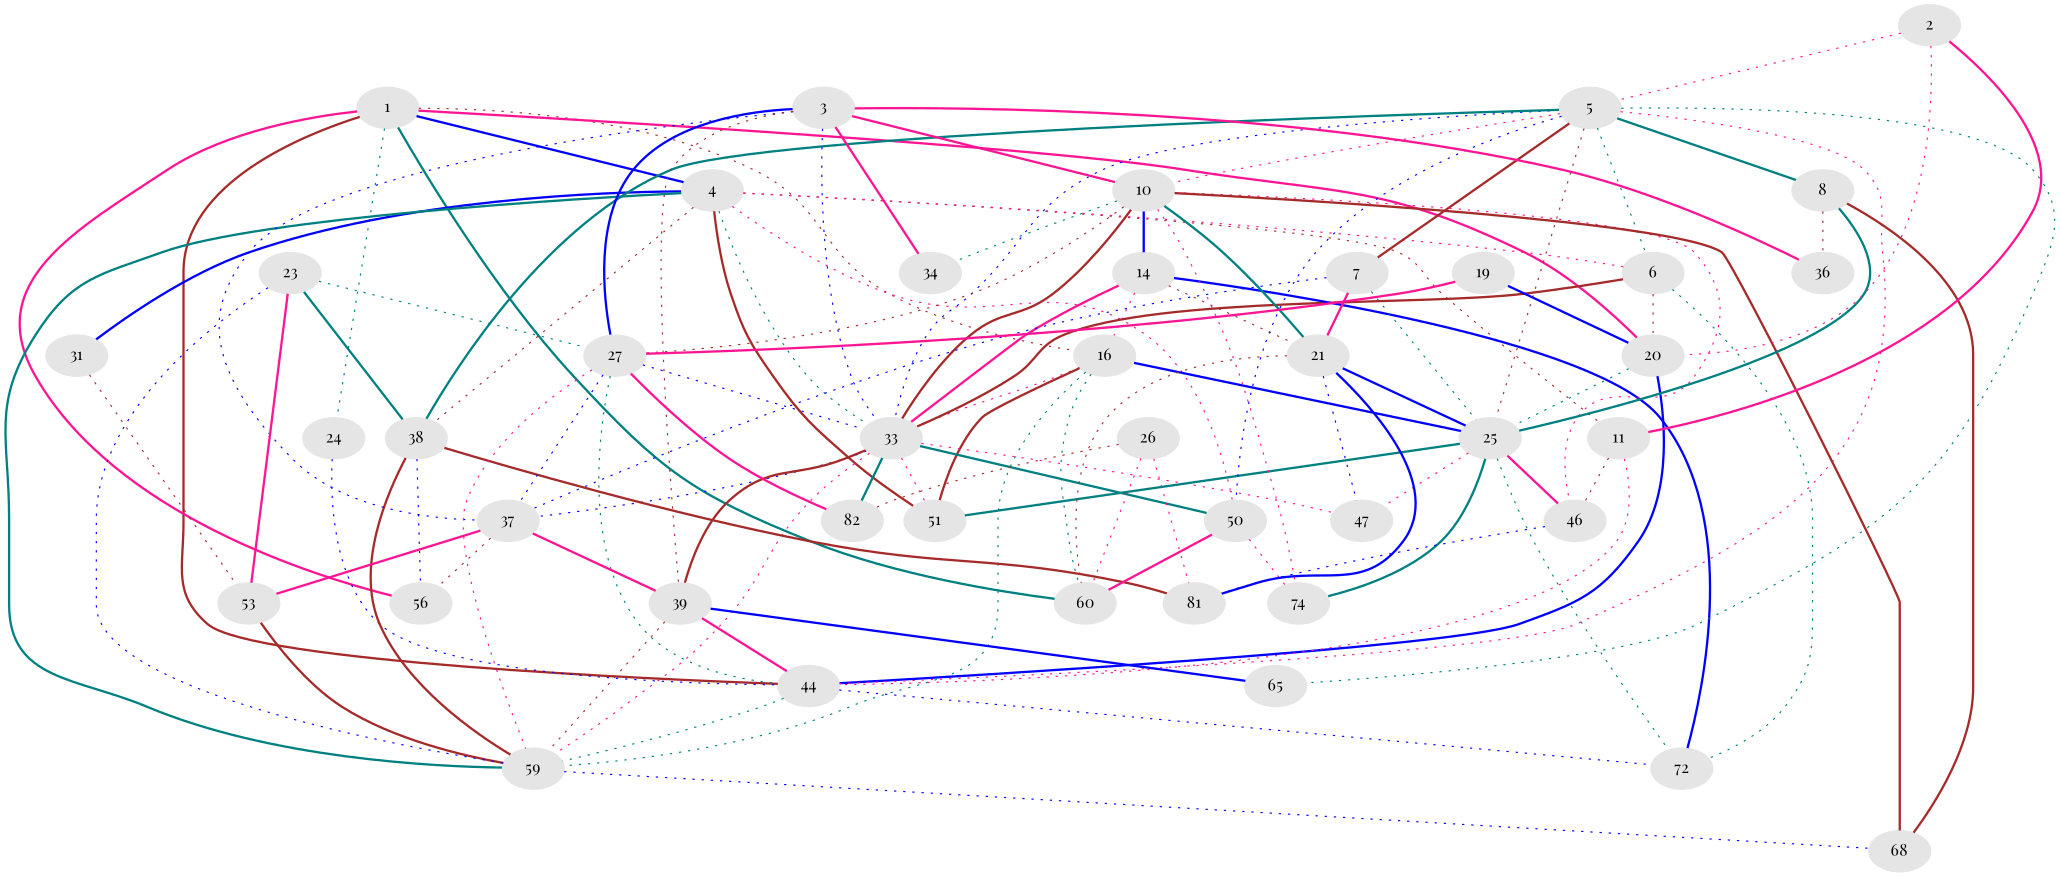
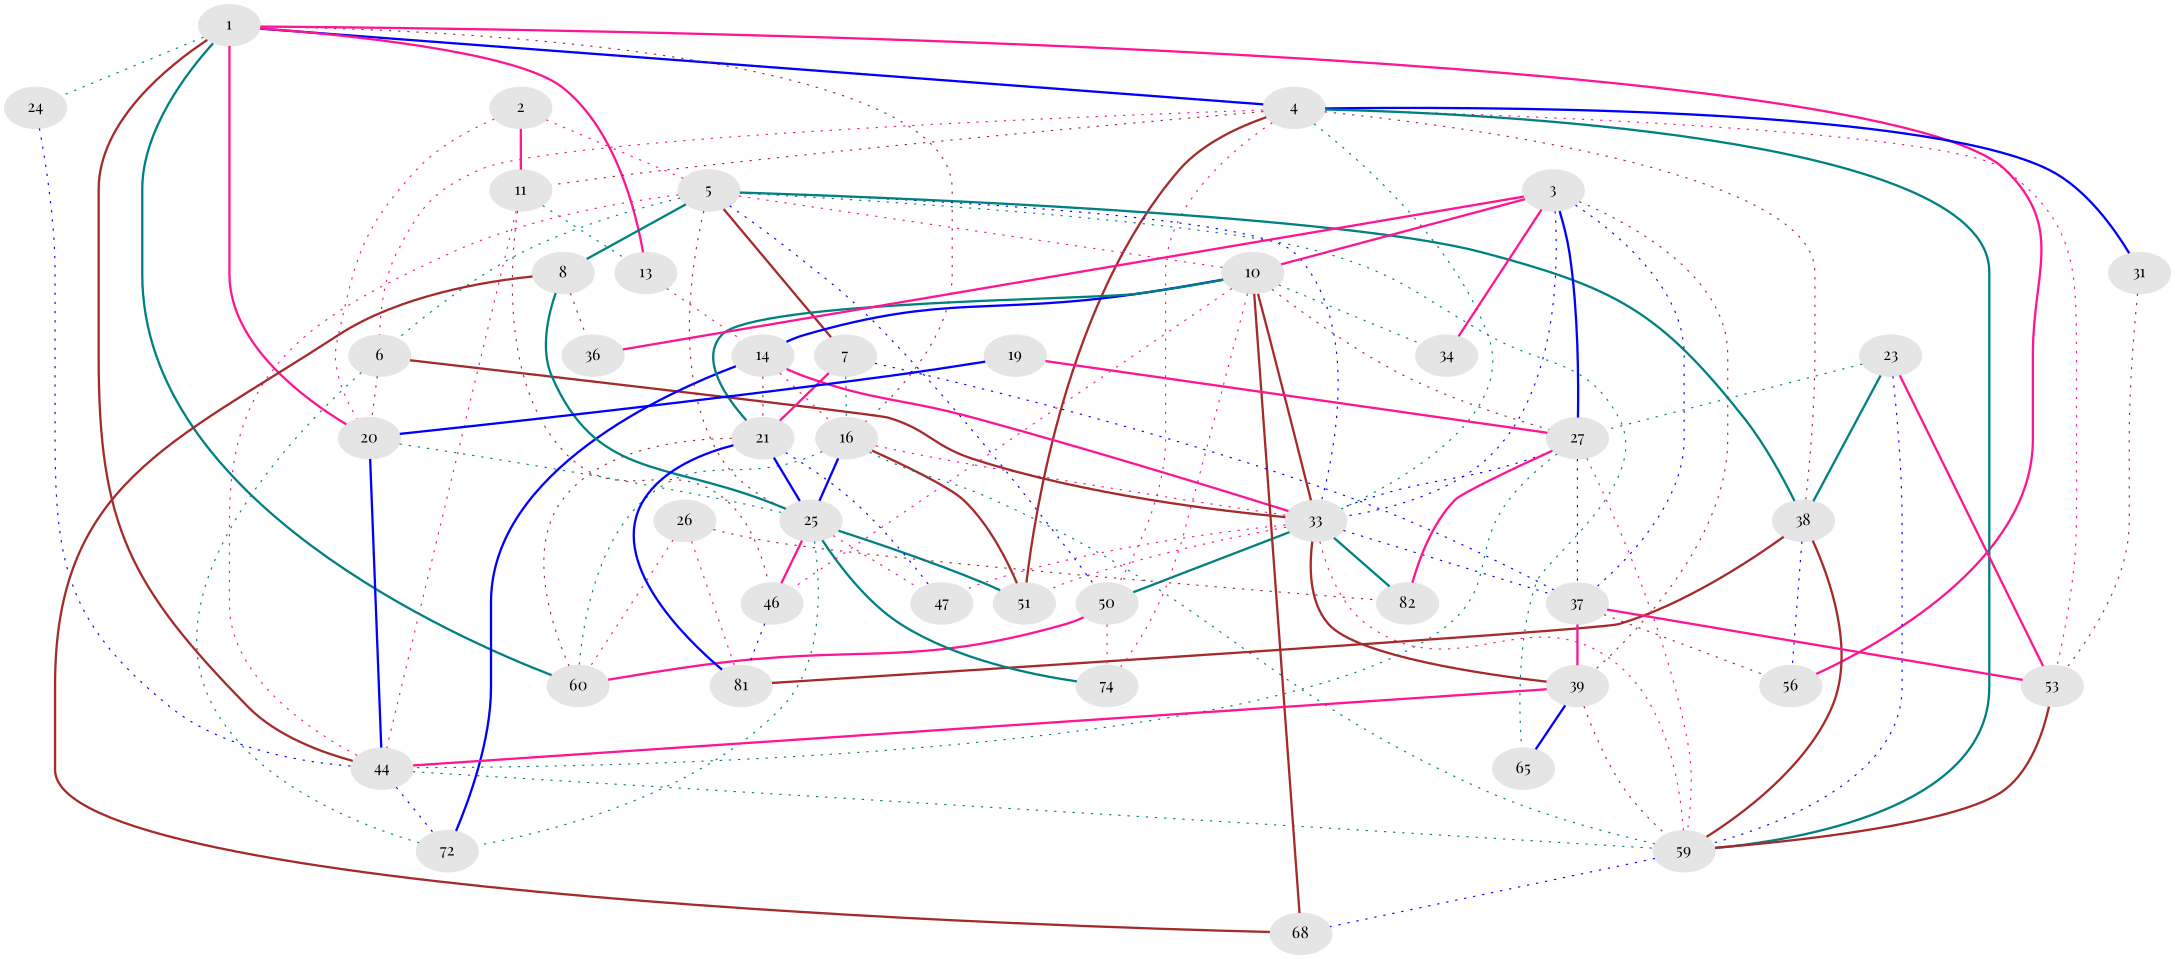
  graph {
    fontname="Playfair Display"
    node [color=gray90 fontname="Playfair Display" style=filled]
    edge [color=deeppink fontname="Playfair Display" style=dotted]
    1 [super="+17"]
    4 [super="+58"]
+   13
    16 [super="+70+78+83"]
    20 [super="+32"]
    24
    44 [super="+49"]
    56
    60
    11
    33 [super="+66+62+43"]
    6 [super="+35"]
    31
    38 [super="+54"]
    50
    51 [super="+71"]
    53
    59 [super="+80"]
    14 [super="+77+55"]
    25 [super="+28"]
    72
    5 [super="+42+9"]
    10 [super="+12+84+75"]
    7
    8
    65
    2
    46 [super="+85"]
    3 [super="+18"]
    27 [super="+67+40+69+61"]
    34
    36
    37 [super="+52"]
    39
    21 [super="+48"]
    68
    74
    82
    47 [super="+79"]
    81
    19
    23 [super="+73"]
    26
    1 -- 4 [color=blue style=bold]
+   1 -- 13 [style=bold]
    1 -- 16 [color=brown]
    1 -- 20 [style=bold]
    1 -- 24 [color=teal]
    1 -- 44 [color=brown style=bold weight=2]
    1 -- 56 [style=bold]
    1 -- 60 [color=teal style=bold]
    4 -- 11 [color=brown]
    4 -- 33 [color=teal]
    4 -- 6
    4 -- 31 [color=blue style=bold]
    4 -- 38 [color=brown]
    4 -- 50
    4 -- 51 [color=brown style=bold]
+   4 -- 53
    4 -- 59 [color=teal style=bold]
+   13 -- 14 [weight=2]
    16 -- 60 [color=teal]
    16 -- 33
    16 -- 51 [color=brown style=bold]
    16 -- 59 [color=teal]
    16 -- 25 [color=blue style=bold]
    20 -- 44 [color=blue style=bold]
    20 -- 25 [color=teal]
    24 -- 44 [color=blue]
    44 -- 59 [color=teal]
    44 -- 72 [color=blue]
+   11 -- 13 [color=teal]
    11 -- 44
    11 -- 46 [color=brown]
    33 -- 50 [color=teal style=bold]
    33 -- 51
    33 -- 59
    33 -- 37 [color=blue]
    33 -- 39 [color=brown style=bold]
    33 -- 82 [color=teal style=bold]
    33 -- 47
    6 -- 20 [color=brown]
    6 -- 33 [color=brown style=bold]
    6 -- 72 [color=teal]
    31 -- 53 [color=brown]
    38 -- 56 [color=blue]
    38 -- 59 [color=brown style=bold]
    38 -- 81 [color=brown style=bold]
    50 -- 60 [style=bold]
    50 -- 74
    53 -- 59 [color=brown style=bold]
    59 -- 68 [color=blue]
    14 -- 16
    14 -- 33 [style=bold]
    14 -- 72 [color=blue style=bold]
    14 -- 21 [color=brown weight=2]
    25 -- 51 [color=teal style=bold]
    25 -- 72 [color=teal]
    25 -- 46 [style=bold]
    25 -- 74 [color=teal style=bold]
    25 -- 47
    5 -- 44
    5 -- 33 [color=blue]
    5 -- 6 [color=teal]
    5 -- 38 [color=teal style=bold]
    5 -- 50 [color=blue]
    5 -- 25 [color=brown weight=2]
    5 -- 10
    5 -- 7 [color=brown style=bold]
    5 -- 8 [color=teal style=bold weight=2]
    5 -- 65 [color=teal]
    10 -- 33 [color=brown style=bold]
    10 -- 14 [color=blue style=bold]
    10 -- 46
    10 -- 27 [color=brown weight=3]
    10 -- 34 [color=teal]
    10 -- 21 [color=teal style=bold weight=2]
    10 -- 68 [color=brown style=bold]
    10 -- 74
-   7 -- 25 [color=teal]
+   7 -- 16 [color=teal]
    7 -- 37 [color=blue]
    7 -- 21 [style=bold]
    8 -- 25 [color=teal style=bold]
    8 -- 36 [color=brown]
    8 -- 68 [color=brown style=bold]
    2 -- 20
    2 -- 11 [style=bold]
    2 -- 5
    46 -- 81 [color=blue]
    3 -- 33 [color=blue]
    3 -- 10 [style=bold]
    3 -- 27 [color=blue style=bold]
    3 -- 34 [style=bold]
    3 -- 36 [style=bold]
    3 -- 37 [color=blue]
    3 -- 39 [color=brown]
    27 -- 44 [color=teal]
    27 -- 33 [color=blue weight=2]
    27 -- 59
    27 -- 37 [color=blue]
    27 -- 82 [style=bold]
    37 -- 56 [color=brown]
    37 -- 53 [style=bold]
    37 -- 39 [style=bold]
    39 -- 44 [style=bold]
    39 -- 59 [color=brown]
    39 -- 65 [color=blue style=bold]
    21 -- 60 [color=brown]
    21 -- 25 [color=blue style=bold]
    21 -- 47 [color=blue]
    21 -- 81 [color=blue style=bold]
    19 -- 20 [color=blue style=bold]
    19 -- 27 [style=bold]
    23 -- 38 [color=teal style=bold]
    23 -- 53 [style=bold]
    23 -- 59 [color=blue]
    23 -- 27 [color=teal]
    26 -- 60
    26 -- 82 [color=brown]
    26 -- 81
  }
